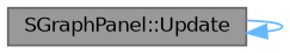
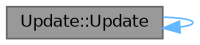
  digraph {
    rankdir=TB
-   n1 [color=gray40 fillcolor=grey60 fontcolor=black fontname=Helvetica fontsize=10 height=0.2 label="SGraphPanel::Update" shape=box style=filled width=0.4]
+   n1 [color=gray40 fillcolor=grey60 fontcolor=black fontname=Helvetica fontsize=10 height=0.2 label="Update::Update" shape=box style=filled width=0.4]
    n1 -> n1 [color=steelblue1 fontname=Helvetica fontsize=10 labelfontname=Helvetica labelfontsize=10 style=solid]
  }
